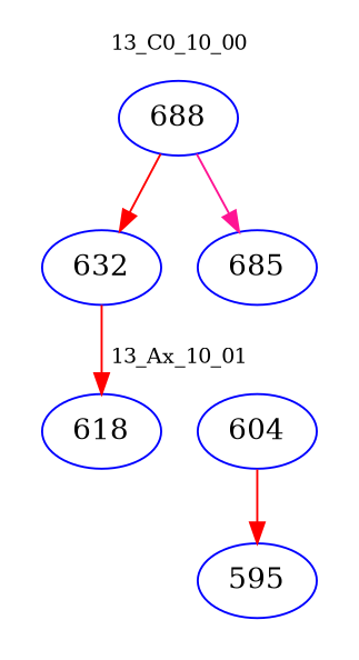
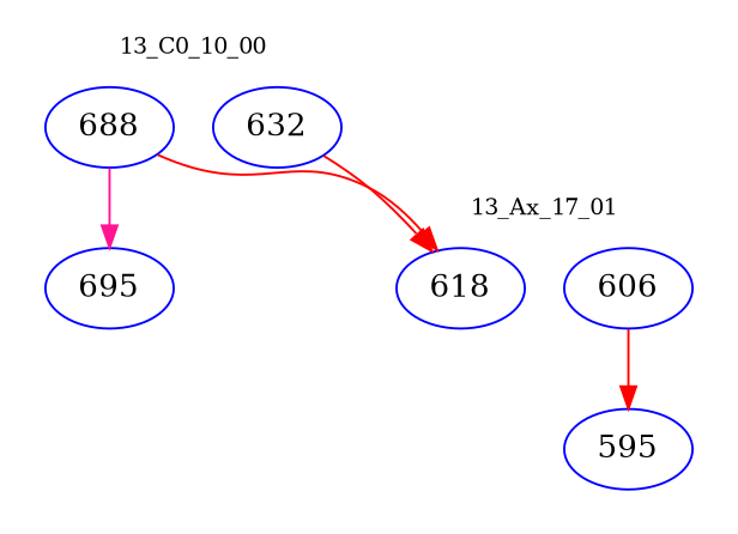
  digraph {
    node [color=blue]
    edge [color=red]
-   n1 [label=604]
+   n1 [label=606]
    n2 [label=595]
    n3 [label=618]
    n4 [label=688]
    n5 [label=632]
-   n6 [label=685]
+   n6 [label=695]
    subgraph cluster_1 {
      color=white
      fontsize=10
-     label="13_Ax_10_01"
+     label="13_Ax_17_01"
      n1
      n2
      n3
    }
    subgraph cluster_2 {
      color=white
      fontsize=10
      label="13_C0_10_00"
      n4
      n5
      n6
    }
    n1 -> n2
-   n4 -> n5
+   n4 -> n3
    n4 -> n6 [color=deeppink]
    n5 -> n3
  }
